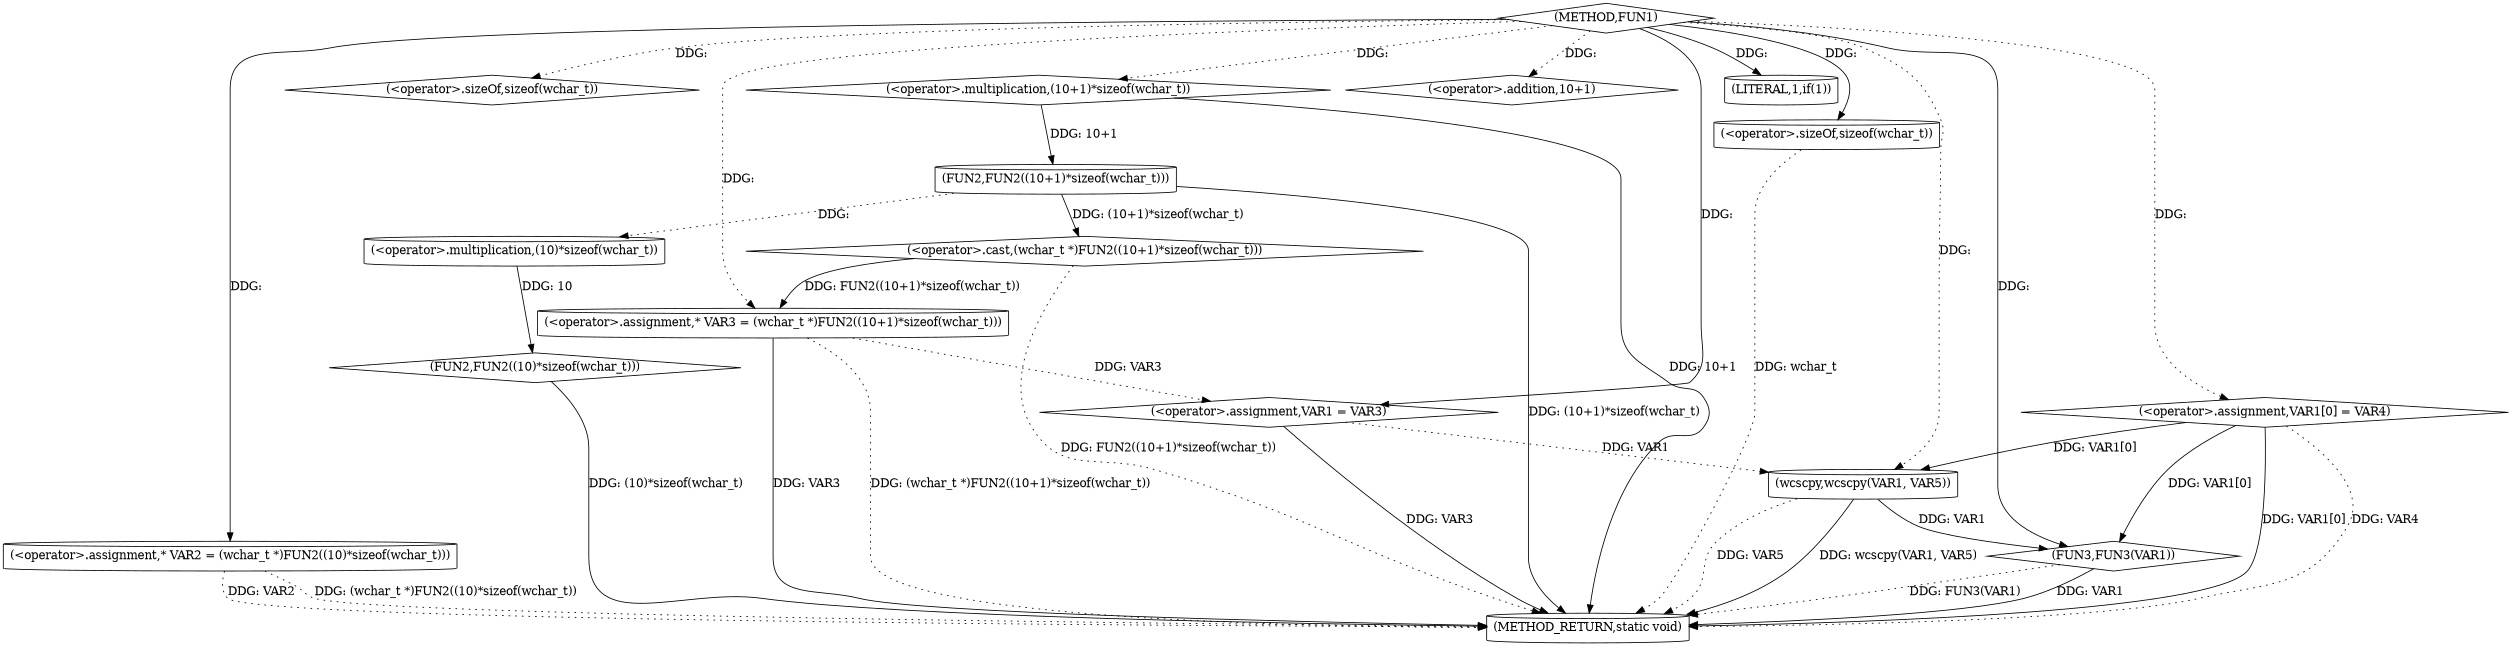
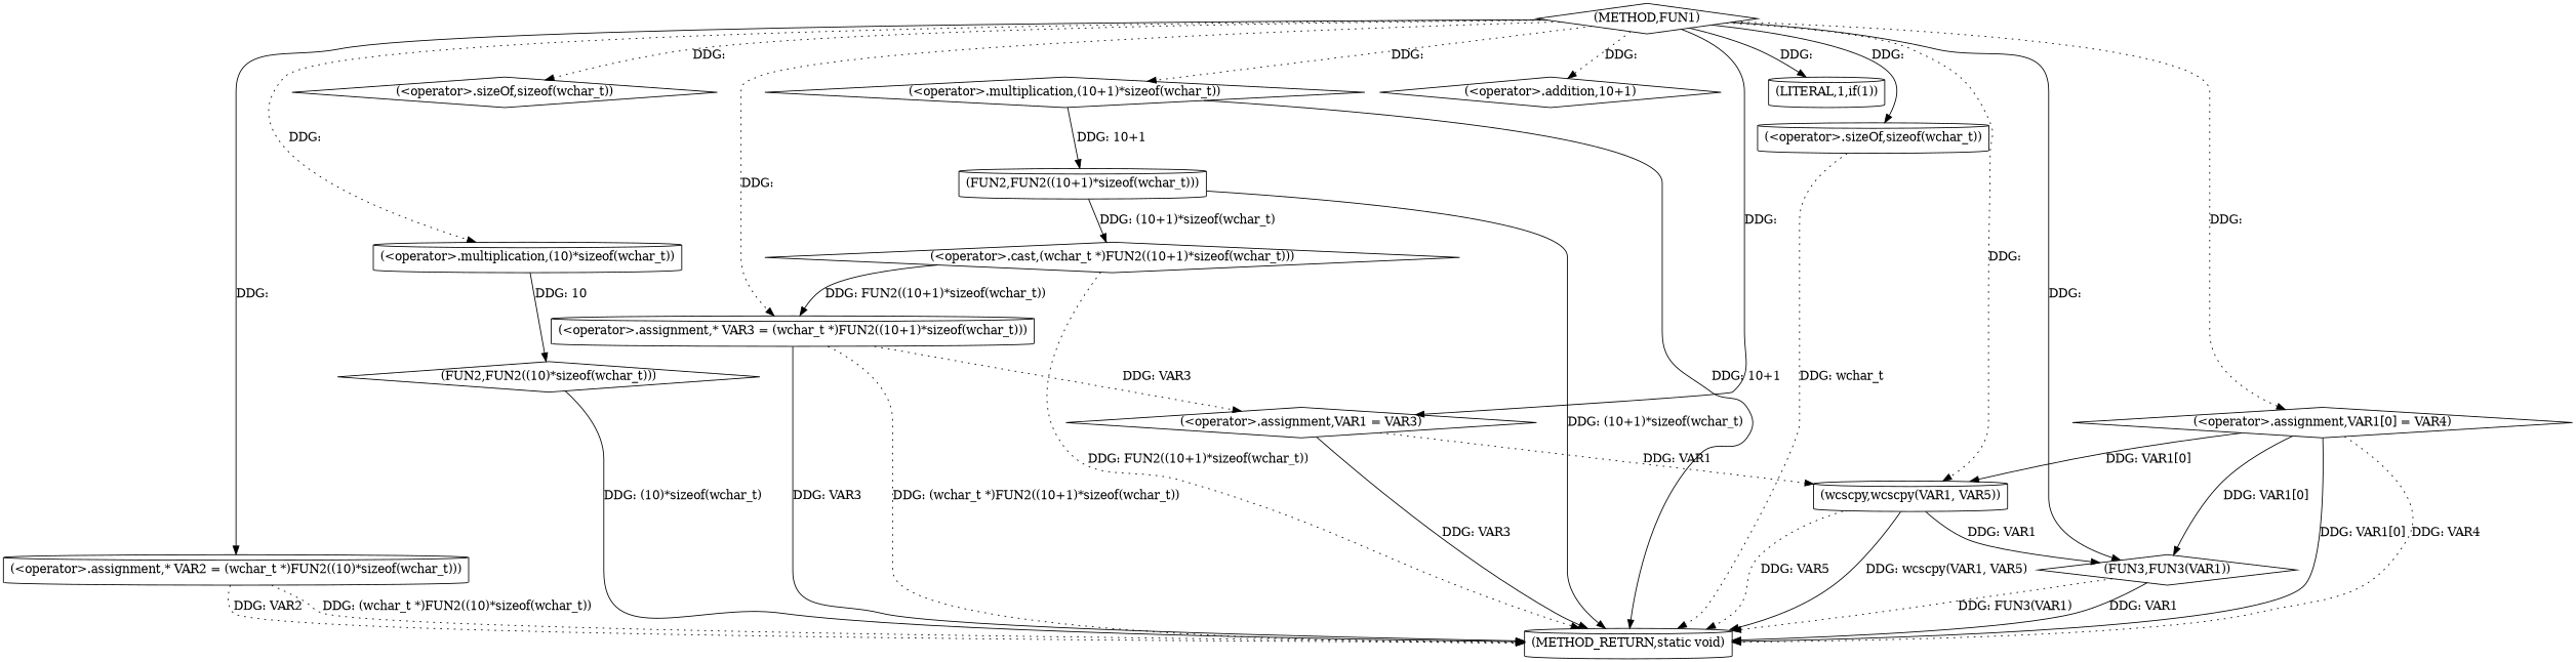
  digraph {
    node [shape=diamond]
    edge [style=solid]
    n1 [label="(METHOD,FUN1)"]
    n2 [label="(<operator>.assignment,* VAR2 = (wchar_t *)FUN2((10)*sizeof(wchar_t)))" shape=cylinder]
    n3 [label="(<operator>.multiplication,(10)*sizeof(wchar_t))" shape=cylinder]
    n4 [label="(<operator>.sizeOf,sizeof(wchar_t))"]
    n5 [label="(<operator>.assignment,* VAR3 = (wchar_t *)FUN2((10+1)*sizeof(wchar_t)))" shape=cylinder]
    n6 [label="(<operator>.multiplication,(10+1)*sizeof(wchar_t))"]
    n7 [label="(<operator>.addition,10+1)"]
    n8 [label="(<operator>.sizeOf,sizeof(wchar_t))" shape=cylinder]
    n9 [label="(LITERAL,1,if(1))" shape=cylinder]
    n10 [label="(<operator>.assignment,VAR1 = VAR3)"]
    n11 [label="(<operator>.assignment,VAR1[0] = VAR4)"]
    n12 [label="(wcscpy,wcscpy(VAR1, VAR5))" shape=cylinder]
    n13 [label="(FUN3,FUN3(VAR1))"]
    n14 [label="(METHOD_RETURN,static void)" shape=cylinder]
    n15 [label="(FUN2,FUN2((10)*sizeof(wchar_t)))"]
    n16 [label="(FUN2,FUN2((10+1)*sizeof(wchar_t)))" shape=cylinder]
    n17 [label="(<operator>.cast,(wchar_t *)FUN2((10+1)*sizeof(wchar_t)))"]
    n1 -> n2 [label="DDG: "]
-   n16 -> n3 [label="DDG: " style=dotted]
+   n1 -> n3 [label="DDG: " style=dotted]
    n1 -> n4 [label="DDG: " style=dotted]
    n1 -> n5 [label="DDG: " style=dotted]
    n1 -> n6 [label="DDG: " style=dotted]
    n1 -> n7 [label="DDG: " style=dotted]
    n1 -> n8 [label="DDG: "]
    n1 -> n9 [label="DDG: "]
    n1 -> n10 [label="DDG: "]
    n1 -> n11 [label="DDG: " style=dotted]
    n1 -> n12 [label="DDG: " style=dotted]
    n1 -> n13 [label="DDG: "]
    n2 -> n14 [label="DDG: VAR2" style=dotted]
    n2 -> n14 [label="DDG: (wchar_t *)FUN2((10)*sizeof(wchar_t))" style=dotted]
    n3 -> n15 [label="DDG: 10"]
    n5 -> n10 [label="DDG: VAR3" style=dotted]
    n5 -> n14 [label="DDG: VAR3"]
    n5 -> n14 [label="DDG: (wchar_t *)FUN2((10+1)*sizeof(wchar_t))" style=dotted]
    n6 -> n14 [label="DDG: 10+1"]
    n6 -> n16 [label="DDG: 10+1"]
    n8 -> n14 [label="DDG: wchar_t" style=dotted]
    n10 -> n12 [label="DDG: VAR1" style=dotted]
    n10 -> n14 [label="DDG: VAR3"]
    n11 -> n12 [label="DDG: VAR1[0]"]
    n11 -> n13 [label="DDG: VAR1[0]"]
    n11 -> n14 [label="DDG: VAR1[0]"]
    n11 -> n14 [label="DDG: VAR4" style=dotted]
    n12 -> n13 [label="DDG: VAR1"]
    n12 -> n14 [label="DDG: wcscpy(VAR1, VAR5)"]
    n12 -> n14 [label="DDG: VAR5" style=dotted]
    n13 -> n14 [label="DDG: FUN3(VAR1)" style=dotted]
    n13 -> n14 [label="DDG: VAR1"]
    n15 -> n14 [label="DDG: (10)*sizeof(wchar_t)"]
    n16 -> n14 [label="DDG: (10+1)*sizeof(wchar_t)"]
    n16 -> n17 [label="DDG: (10+1)*sizeof(wchar_t)"]
    n17 -> n5 [label="DDG: FUN2((10+1)*sizeof(wchar_t))"]
    n17 -> n14 [label="DDG: FUN2((10+1)*sizeof(wchar_t))" style=dotted]
  }
